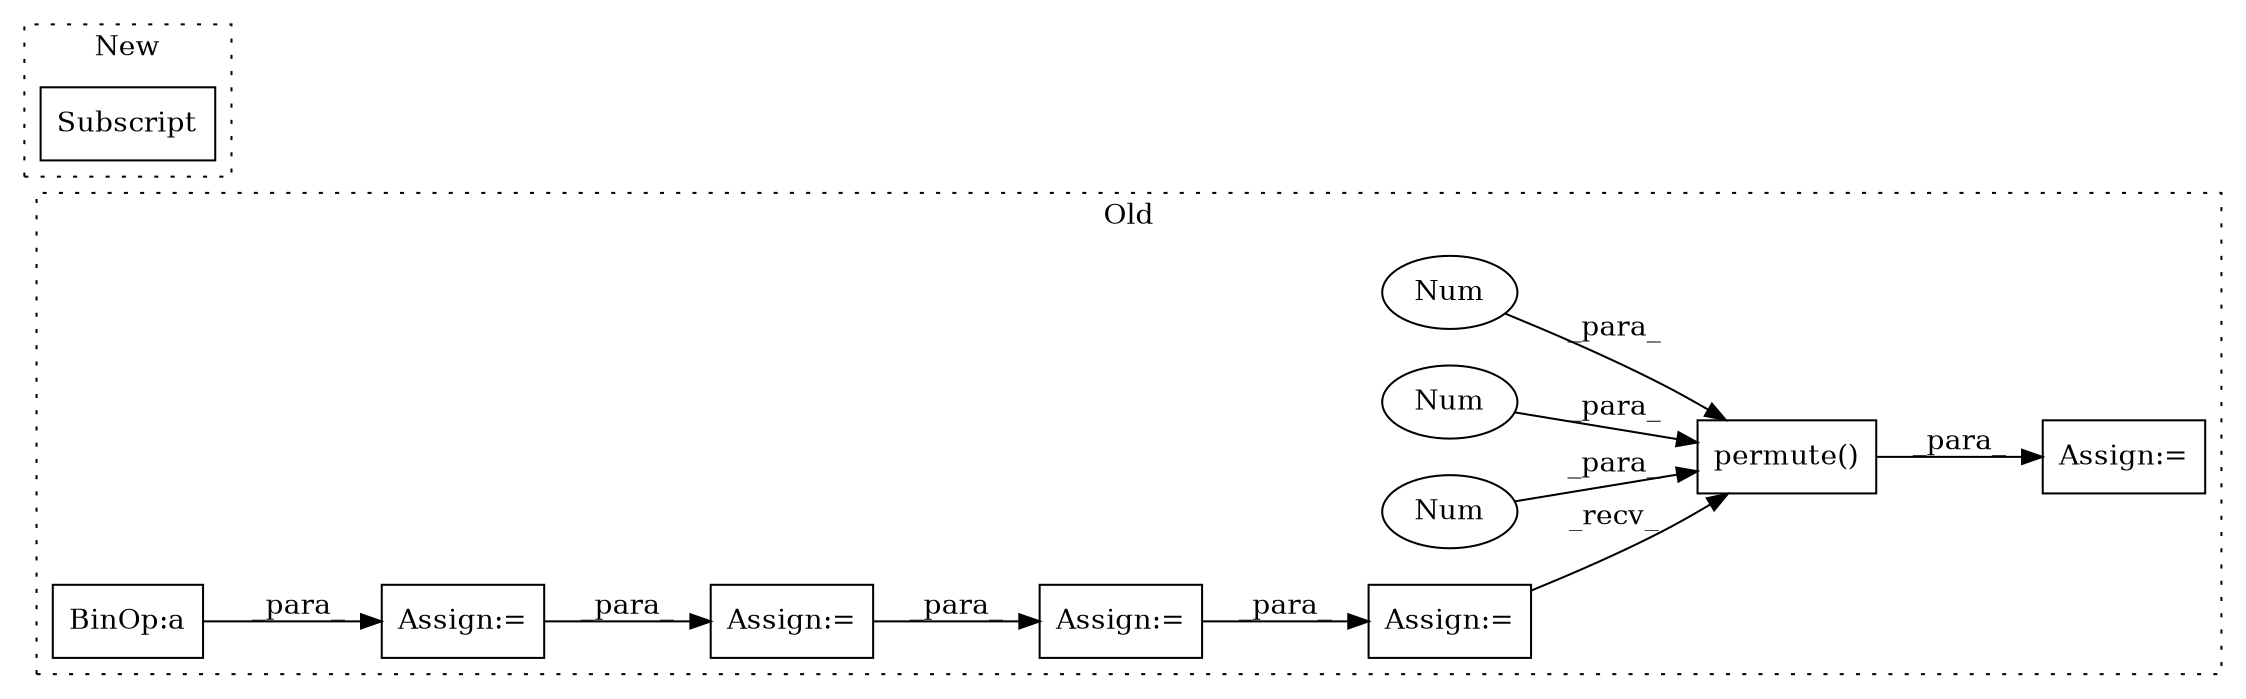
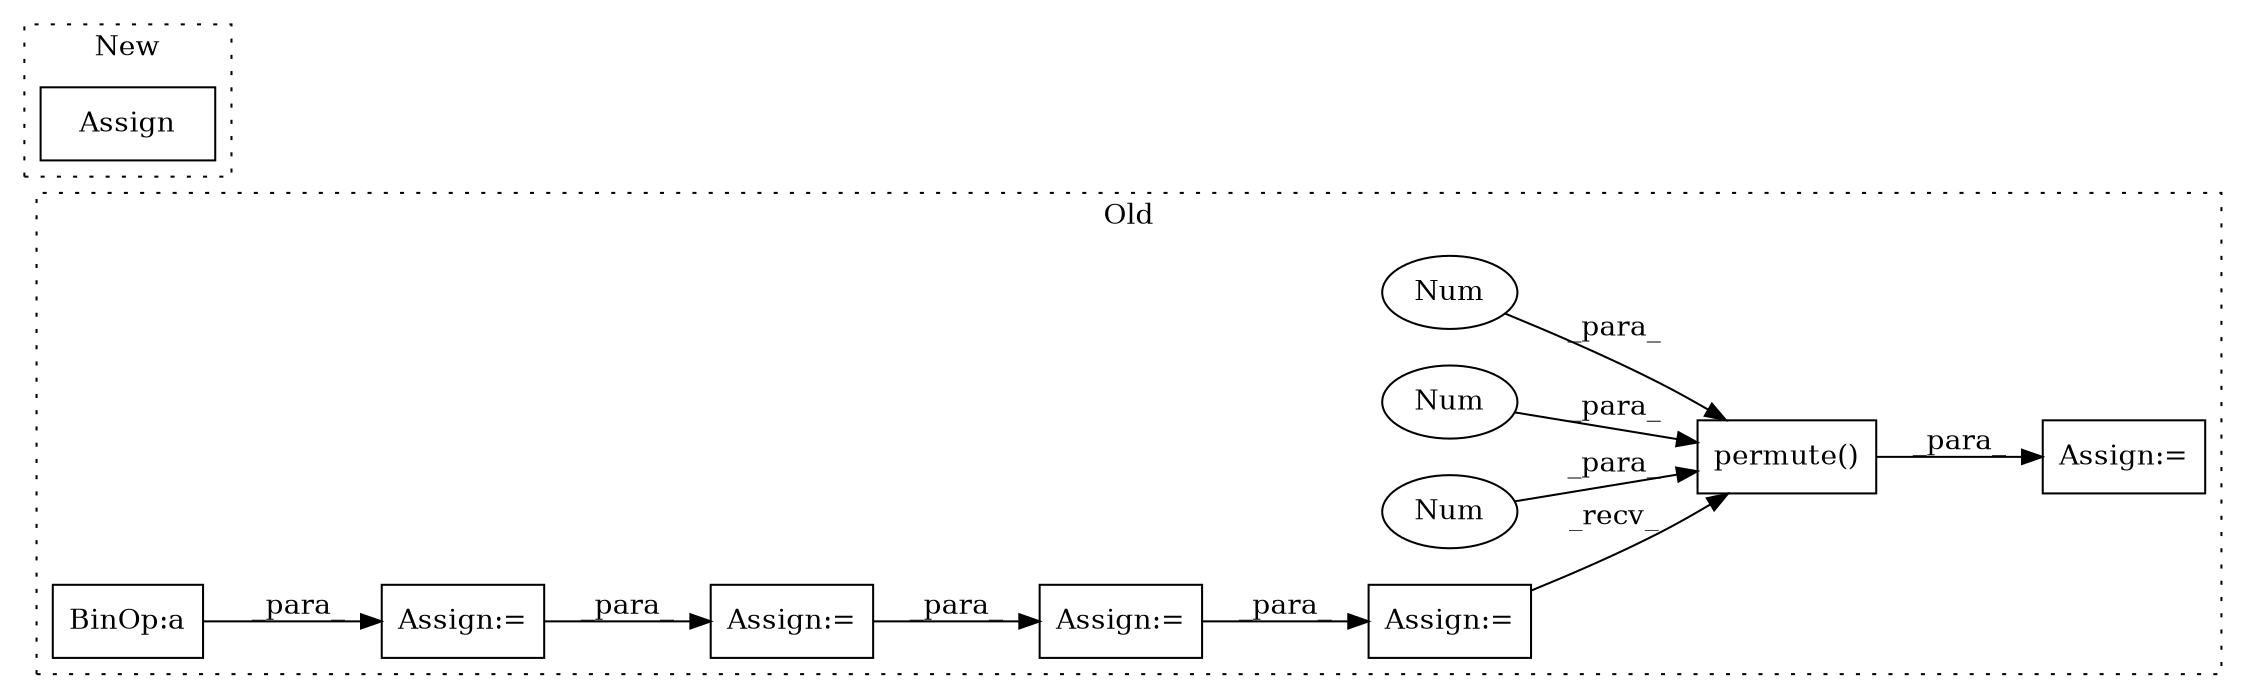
  digraph {
    rankdir=LR
    node [a=68 l=3 shape=box]
    n1 [a=75 l="12,1" label="permute()" s="5896,5918"]
    n2 [a=76 l=1 label=Num s=5911 shape=ellipse]
    n3 [a=76 l=1 label=Num s=5917 shape=ellipse]
    n4 [a=76 l=1 label=Num s=5914 shape=ellipse]
    n5 [label="Assign:=" s=5893]
    n6 [label="Assign:=" s=5418]
    n7 [label="Assign:=" s=5778]
    n8 [label="Assign:=" s=5717]
    n9 [a=82 label="BinOp:a" s=5445]
    n10 [label="Assign:=" s=5751]
-   n11 [a=63 l="10,0" label=Subscript s="4040,0"]
+   n11 [a=63 l="10,0" label=Assign s="4040,0"]
    subgraph cluster_1 {
      label=Old
      style=dotted
      n1
      n2
      n3
      n4
      n5
      n6
      n7
      n8
      n9
      n10
    }
    subgraph cluster_2 {
      label=New
      style=dotted
      n11
    }
    n1 -> n5 [label=_para_]
    n2 -> n1 [label=_para_]
    n3 -> n1 [label=_para_]
    n4 -> n1 [label=_para_]
    n6 -> n8 [label=_para_]
    n7 -> n1 [label=_recv_]
    n8 -> n10 [label=_para_]
    n9 -> n6 [label=_para_]
    n10 -> n7 [label=_para_]
  }
